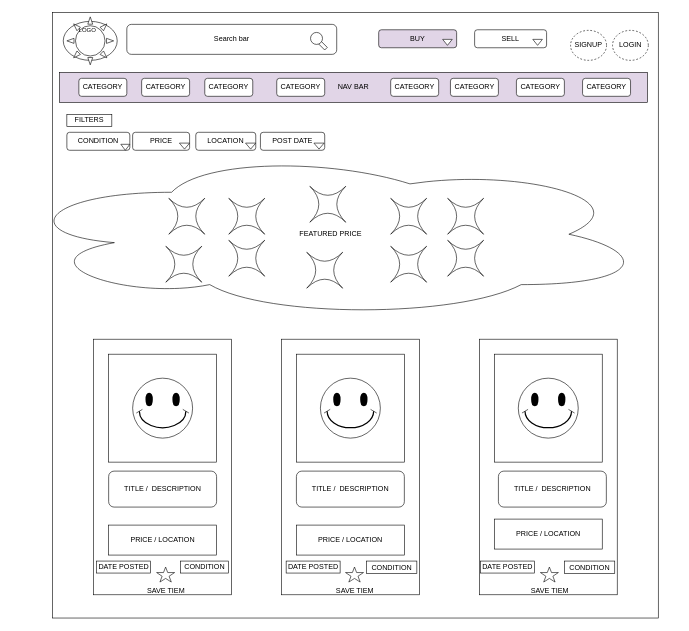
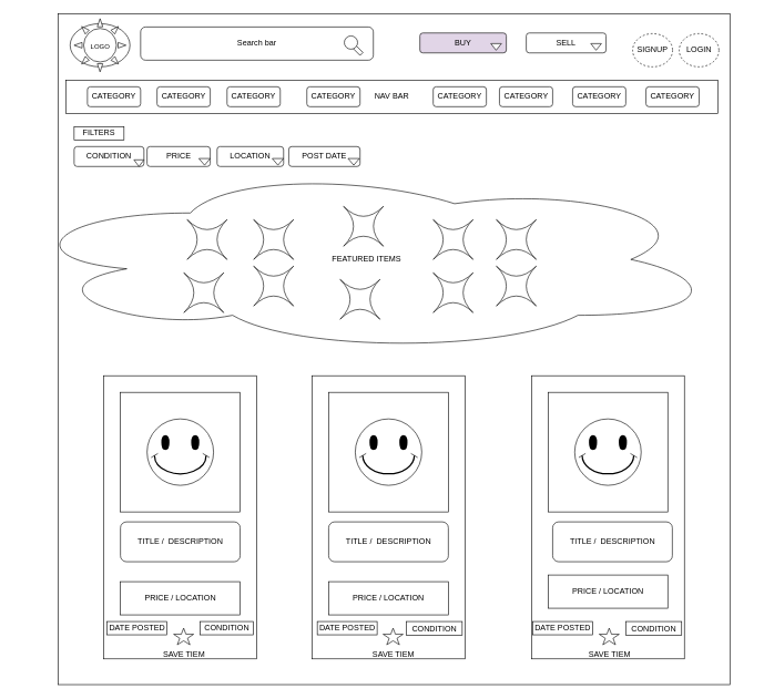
  <mxCell id="0" />
  <mxCell id="1" parent="0" />
  <mxCell id="2" value="" style="whiteSpace=wrap;html=1;aspect=fixed;" vertex="1" parent="1"><mxGeometry x="87.25" width="1010" height="1010" as="geometry" y="20" /></mxCell>
  <mxCell id="3" value="LOGIN" style="ellipse;whiteSpace=wrap;html=1;dashed=1;" vertex="1" parent="1"><mxGeometry x="1021" y="50" width="59.68" height="50" as="geometry" /></mxCell>
  <mxCell id="4" value="SIGNUP" style="ellipse;whiteSpace=wrap;html=1;dashed=1;" vertex="1" parent="1"><mxGeometry x="951" y="50" width="60" height="50" as="geometry" /></mxCell>
  <mxCell id="5" value="FILTERS" style="rounded=0;whiteSpace=wrap;html=1;" vertex="1" parent="1"><mxGeometry x="111" y="190" width="75" height="20" as="geometry" /></mxCell>
- <mxCell id="6" value="FEATURED PRICE" style="ellipse;shape=cloud;whiteSpace=wrap;html=1;" vertex="1" parent="1"><mxGeometry x="20.68" y="250" width="1060" height="280" as="geometry" /></mxCell>
+ <mxCell id="6" value="FEATURED ITEMS" style="ellipse;shape=cloud;whiteSpace=wrap;html=1;" vertex="1" parent="1"><mxGeometry x="20.68" y="250" width="1060" height="280" as="geometry" /></mxCell>
  <mxCell id="7" value="" style="shape=switch;whiteSpace=wrap;html=1;" vertex="1" parent="1"><mxGeometry x="281" y="330" width="60" height="60" as="geometry" /></mxCell>
  <mxCell id="8" value="" style="shape=switch;whiteSpace=wrap;html=1;" vertex="1" parent="1"><mxGeometry x="276" y="410" width="60" height="60" as="geometry" /></mxCell>
  <mxCell id="9" value="" style="shape=switch;whiteSpace=wrap;html=1;" vertex="1" parent="1"><mxGeometry x="381" y="330" width="60" height="60" as="geometry" /></mxCell>
  <mxCell id="10" value="" style="shape=switch;whiteSpace=wrap;html=1;" vertex="1" parent="1"><mxGeometry x="381" y="400" width="60" height="60" as="geometry" /></mxCell>
  <mxCell id="11" value="" style="shape=switch;whiteSpace=wrap;html=1;" vertex="1" parent="1"><mxGeometry x="651" y="410" width="60" height="60" as="geometry" /></mxCell>
  <mxCell id="12" value="" style="shape=switch;whiteSpace=wrap;html=1;" vertex="1" parent="1"><mxGeometry x="651" y="330" width="60" height="60" as="geometry" /></mxCell>
  <mxCell id="13" value="" style="shape=switch;whiteSpace=wrap;html=1;" vertex="1" parent="1"><mxGeometry x="746" y="400" width="60" height="60" as="geometry" /></mxCell>
  <mxCell id="14" value="" style="shape=switch;whiteSpace=wrap;html=1;" vertex="1" parent="1"><mxGeometry x="746" y="330" width="60" height="60" as="geometry" /></mxCell>
  <mxCell id="15" value="" style="shape=switch;whiteSpace=wrap;html=1;" vertex="1" parent="1"><mxGeometry x="511" y="420" width="60" height="60" as="geometry" /></mxCell>
  <mxCell id="16" value="" style="shape=switch;whiteSpace=wrap;html=1;" vertex="1" parent="1"><mxGeometry x="516.16" y="310" width="60" height="60" as="geometry" /></mxCell>
  <mxCell id="17" value="" style="group" vertex="1" connectable="0" parent="1"><mxGeometry x="211" y="40" width="350" height="50" as="geometry" /></mxCell>
  <mxCell id="18" value="Search bar" style="rounded=1;whiteSpace=wrap;html=1;" vertex="1" parent="17"><mxGeometry width="350" height="50" as="geometry" /></mxCell>
  <mxCell id="19" value="" style="rounded=0;whiteSpace=wrap;html=1;rotation=45;" vertex="1" parent="17"><mxGeometry x="315.04" y="30.44" width="20" height="6.12" as="geometry" /></mxCell>
  <mxCell id="20" value="" style="ellipse;whiteSpace=wrap;html=1;aspect=fixed;" vertex="1" parent="17"><mxGeometry x="306.33" y="13.44" width="20" height="20" as="geometry" /></mxCell>
  <mxCell id="21" value="" style="group" vertex="1" connectable="0" parent="1"><mxGeometry x="631" y="49" width="130" height="30" as="geometry" /></mxCell>
  <mxCell id="22" value="BUY" style="rounded=1;whiteSpace=wrap;html=1;fillColor=#e1d5e7;" vertex="1" parent="21"><mxGeometry width="130" height="30" as="geometry" /></mxCell>
  <mxCell id="23" value="" style="triangle;whiteSpace=wrap;html=1;rotation=90;" vertex="1" parent="21"><mxGeometry x="109.68" y="13" width="10" height="16" as="geometry" /></mxCell>
  <mxCell id="24" value="" style="group" vertex="1" connectable="0" parent="1"><mxGeometry x="791" y="49" width="120" height="30" as="geometry" /></mxCell>
  <mxCell id="25" value="SELL" style="rounded=1;whiteSpace=wrap;html=1;" vertex="1" parent="24"><mxGeometry width="120" height="30" as="geometry" /></mxCell>
  <mxCell id="26" value="" style="triangle;whiteSpace=wrap;html=1;rotation=90;" vertex="1" parent="24"><mxGeometry x="100" y="13" width="10" height="16" as="geometry" /></mxCell>
  <mxCell id="27" value="" style="group" vertex="1" connectable="0" parent="1"><mxGeometry x="111" y="220" width="105" height="30" as="geometry" /></mxCell>
  <mxCell id="28" value="CONDITION" style="rounded=1;whiteSpace=wrap;html=1;" vertex="1" parent="27"><mxGeometry width="105" height="30" as="geometry" /></mxCell>
  <mxCell id="29" value="" style="triangle;whiteSpace=wrap;html=1;rotation=90;" vertex="1" parent="27"><mxGeometry x="92.5" y="17.5" width="10" height="15" as="geometry" /></mxCell>
  <mxCell id="30" value="" style="group" vertex="1" connectable="0" parent="1"><mxGeometry x="220.68" y="220" width="95" height="30" as="geometry" /></mxCell>
  <mxCell id="31" value="PRICE" style="rounded=1;whiteSpace=wrap;html=1;" vertex="1" parent="30"><mxGeometry width="95" height="30" as="geometry" /></mxCell>
  <mxCell id="32" value="" style="triangle;whiteSpace=wrap;html=1;rotation=90;" vertex="1" parent="30"><mxGeometry x="81.5" y="14.5" width="10" height="17" as="geometry" /></mxCell>
  <mxCell id="33" value="" style="group" vertex="1" connectable="0" parent="1"><mxGeometry x="326" y="220" width="100" height="30" as="geometry" /></mxCell>
  <mxCell id="34" value="LOCATION" style="rounded=1;whiteSpace=wrap;html=1;" vertex="1" parent="33"><mxGeometry width="100" height="30" as="geometry" /></mxCell>
  <mxCell id="35" value="" style="triangle;whiteSpace=wrap;html=1;rotation=90;" vertex="1" parent="33"><mxGeometry x="86.5" y="14.5" width="10" height="17" as="geometry" /></mxCell>
  <mxCell id="36" value="" style="group" vertex="1" connectable="0" parent="1"><mxGeometry x="433.81" y="220" width="107.19" height="30" as="geometry" /></mxCell>
  <mxCell id="37" value="POST DATE" style="rounded=1;whiteSpace=wrap;html=1;" vertex="1" parent="36"><mxGeometry width="107.19" height="30" as="geometry" /></mxCell>
  <mxCell id="38" value="" style="triangle;whiteSpace=wrap;html=1;rotation=90;" vertex="1" parent="36"><mxGeometry x="92.69" y="14.5" width="10" height="17" as="geometry" /></mxCell>
  <mxCell id="39" value="" style="group" vertex="1" connectable="0" parent="1"><mxGeometry x="155.685" y="565.005" width="230" height="426.25" as="geometry" /></mxCell>
  <mxCell id="40" value="" style="rounded=0;whiteSpace=wrap;html=1;rotation=-90;" vertex="1" parent="39"><mxGeometry x="-98.125" y="98.125" width="426.25" height="230" as="geometry" /></mxCell>
  <mxCell id="41" value="PIC OF ITEM" style="whiteSpace=wrap;html=1;aspect=fixed;" vertex="1" parent="39"><mxGeometry x="24.995" y="24.995" width="180" height="180" as="geometry" /></mxCell>
  <mxCell id="42" value="TITLE /&amp;nbsp; DESCRIPTION" style="rounded=1;whiteSpace=wrap;html=1;" vertex="1" parent="39"><mxGeometry x="24.995" y="219.995" width="180" height="60" as="geometry" /></mxCell>
  <mxCell id="43" value="PRICE / LOCATION" style="rounded=0;whiteSpace=wrap;html=1;" vertex="1" parent="39"><mxGeometry x="24.995" y="309.995" width="180" height="50" as="geometry" /></mxCell>
  <mxCell id="44" value="CONDITION" style="rounded=0;whiteSpace=wrap;html=1;" vertex="1" parent="39"><mxGeometry x="144.995" y="369.995" width="80" height="20" as="geometry" /></mxCell>
  <mxCell id="45" value="DATE POSTED" style="rounded=0;whiteSpace=wrap;html=1;" vertex="1" parent="39"><mxGeometry x="4.995" y="369.995" width="90" height="20" as="geometry" /></mxCell>
  <mxCell id="46" value="SAVE TIEM" style="verticalLabelPosition=bottom;verticalAlign=top;html=1;shape=mxgraph.basic.star" vertex="1" parent="39"><mxGeometry x="104.995" y="379.995" width="30" height="25" as="geometry" /></mxCell>
  <mxCell id="47" value="" style="verticalLabelPosition=bottom;verticalAlign=top;html=1;shape=mxgraph.basic.smiley;fontSize=10;" vertex="1" parent="39"><mxGeometry x="65.005" y="64.995" width="100" height="100" as="geometry" /></mxCell>
  <mxCell id="48" value="" style="group" vertex="1" connectable="0" parent="1"><mxGeometry x="468.805" y="565.005" width="230" height="426.25" as="geometry" /></mxCell>
  <mxCell id="49" value="" style="rounded=0;whiteSpace=wrap;html=1;rotation=-90;" vertex="1" parent="48"><mxGeometry x="-98.125" y="98.125" width="426.25" height="230" as="geometry" /></mxCell>
  <mxCell id="50" value="PIC OF ITEM" style="whiteSpace=wrap;html=1;aspect=fixed;" vertex="1" parent="48"><mxGeometry x="25.005" y="24.995" width="180" height="180" as="geometry" /></mxCell>
  <mxCell id="51" value="TITLE /&amp;nbsp; DESCRIPTION" style="rounded=1;whiteSpace=wrap;html=1;" vertex="1" parent="48"><mxGeometry x="25.005" y="219.995" width="180" height="60" as="geometry" /></mxCell>
  <mxCell id="52" value="PRICE / LOCATION" style="rounded=0;whiteSpace=wrap;html=1;" vertex="1" parent="48"><mxGeometry x="25.005" y="309.995" width="180" height="50" as="geometry" /></mxCell>
  <mxCell id="53" value="CONDITION" style="rounded=0;whiteSpace=wrap;html=1;" vertex="1" parent="48"><mxGeometry x="141.875" y="369.995" width="84" height="21" as="geometry" /></mxCell>
  <mxCell id="54" value="DATE POSTED" style="rounded=0;whiteSpace=wrap;html=1;" vertex="1" parent="48"><mxGeometry x="7.875" y="369.995" width="90" height="20" as="geometry" /></mxCell>
  <mxCell id="55" value="SAVE TIEM" style="verticalLabelPosition=bottom;verticalAlign=top;html=1;shape=mxgraph.basic.star" vertex="1" parent="48"><mxGeometry x="106.875" y="379.995" width="30" height="25" as="geometry" /></mxCell>
  <mxCell id="56" value="" style="verticalLabelPosition=bottom;verticalAlign=top;html=1;shape=mxgraph.basic.smiley;fontSize=10;" vertex="1" parent="48"><mxGeometry x="65.005" y="64.995" width="100" height="100" as="geometry" /></mxCell>
  <mxCell id="57" value="" style="group" vertex="1" connectable="0" parent="1"><mxGeometry x="798.805" y="565.005" width="230" height="426.25" as="geometry" /></mxCell>
  <mxCell id="58" value="" style="rounded=0;whiteSpace=wrap;html=1;rotation=-90;" vertex="1" parent="57"><mxGeometry x="-98.125" y="98.125" width="426.25" height="230" as="geometry" /></mxCell>
  <mxCell id="59" value="PIC OF ITEM" style="whiteSpace=wrap;html=1;aspect=fixed;" vertex="1" parent="57"><mxGeometry x="25.005" y="24.995" width="180" height="180" as="geometry" /></mxCell>
  <mxCell id="60" value="TITLE /&amp;nbsp; DESCRIPTION" style="rounded=1;whiteSpace=wrap;html=1;" vertex="1" parent="57"><mxGeometry x="31.875" y="219.995" width="180" height="60" as="geometry" /></mxCell>
  <mxCell id="61" value="PRICE / LOCATION" style="rounded=0;whiteSpace=wrap;html=1;" vertex="1" parent="57"><mxGeometry x="25.005" y="299.995" width="180" height="50" as="geometry" /></mxCell>
  <mxCell id="62" value="CONDITION" style="rounded=0;whiteSpace=wrap;html=1;" vertex="1" parent="57"><mxGeometry x="141.875" y="369.995" width="84" height="21" as="geometry" /></mxCell>
  <mxCell id="63" value="DATE POSTED" style="rounded=0;whiteSpace=wrap;html=1;" vertex="1" parent="57"><mxGeometry x="1.875" y="369.995" width="90" height="20" as="geometry" /></mxCell>
  <mxCell id="64" value="SAVE TIEM" style="verticalLabelPosition=bottom;verticalAlign=top;html=1;shape=mxgraph.basic.star" vertex="1" parent="57"><mxGeometry x="101.875" y="379.995" width="30" height="25" as="geometry" /></mxCell>
  <mxCell id="65" value="" style="verticalLabelPosition=bottom;verticalAlign=top;html=1;shape=mxgraph.basic.smiley;fontSize=10;" vertex="1" parent="57"><mxGeometry x="65.005" y="64.995" width="100" height="100" as="geometry" /></mxCell>
  <mxCell id="66" value="" style="group" vertex="1" connectable="0" parent="1"><mxGeometry x="99" y="120" width="980" height="50" as="geometry" /></mxCell>
- <mxCell id="67" value="NAV BAR" style="rounded=0;whiteSpace=wrap;html=1;fillColor=#e1d5e7;" vertex="1" parent="66"><mxGeometry width="980" height="50" as="geometry" /></mxCell>
+ <mxCell id="67" value="NAV BAR" style="rounded=0;whiteSpace=wrap;html=1;" vertex="1" parent="66"><mxGeometry width="980" height="50" as="geometry" /></mxCell>
  <mxCell id="68" value="CATEGORY" style="rounded=1;whiteSpace=wrap;html=1;" vertex="1" parent="66"><mxGeometry x="32" y="10" width="80" height="30" as="geometry" /></mxCell>
  <mxCell id="69" value="CATEGORY" style="rounded=1;whiteSpace=wrap;html=1;" vertex="1" parent="66"><mxGeometry x="136.68" y="10" width="80" height="30" as="geometry" /></mxCell>
  <mxCell id="70" value="CATEGORY" style="rounded=1;whiteSpace=wrap;html=1;" vertex="1" parent="66"><mxGeometry x="242" y="10" width="80" height="30" as="geometry" /></mxCell>
  <mxCell id="71" value="CATEGORY" style="rounded=1;whiteSpace=wrap;html=1;" vertex="1" parent="66"><mxGeometry x="362" y="10" width="80" height="30" as="geometry" /></mxCell>
  <mxCell id="72" value="CATEGORY" style="rounded=1;whiteSpace=wrap;html=1;" vertex="1" parent="66"><mxGeometry x="552" y="10" width="80" height="30" as="geometry" /></mxCell>
  <mxCell id="73" value="CATEGORY" style="rounded=1;whiteSpace=wrap;html=1;" vertex="1" parent="66"><mxGeometry x="651.68" y="10" width="80" height="30" as="geometry" /></mxCell>
  <mxCell id="74" value="&lt;span&gt;CATEGORY&lt;/span&gt;" style="rounded=1;whiteSpace=wrap;html=1;" vertex="1" parent="66"><mxGeometry x="761.68" y="10" width="80" height="30" as="geometry" /></mxCell>
  <mxCell id="75" value="&lt;span&gt;CATEGORY&lt;/span&gt;" style="rounded=1;whiteSpace=wrap;html=1;" vertex="1" parent="66"><mxGeometry x="872" y="10" width="80" height="30" as="geometry" /></mxCell>
  <mxCell id="76" value="" style="group" vertex="1" connectable="0" parent="1"><mxGeometry x="105" y="27.5" width="90" height="80" as="geometry" /></mxCell>
  <mxCell id="77" value="" style="ellipse;whiteSpace=wrap;html=1;fontSize=10;align=center;" vertex="1" parent="76"><mxGeometry y="7.5" width="90" height="65" as="geometry" /></mxCell>
  <mxCell id="78" value="" style="verticalLabelPosition=bottom;verticalAlign=top;html=1;shape=mxgraph.basic.sun;fontSize=10;" vertex="1" parent="76"><mxGeometry x="6" width="78" height="80" as="geometry" /></mxCell>
- <mxCell id="79" value="LOGO" style="text;html=1;align=center;verticalAlign=middle;resizable=0;points=[];autosize=1;strokeColor=none;fillColor=none;fontSize=10;" vertex="1" parent="76"><mxGeometry x="20" y="11.5" width="40" height="20" as="geometry" /></mxCell>
+ <mxCell id="79" value="LOGO" style="text;html=1;align=center;verticalAlign=middle;resizable=0;points=[];autosize=1;strokeColor=none;fillColor=none;fontSize=10;" vertex="1" parent="76"><mxGeometry x="25" y="31.5" width="40" height="20" as="geometry" /></mxCell>
